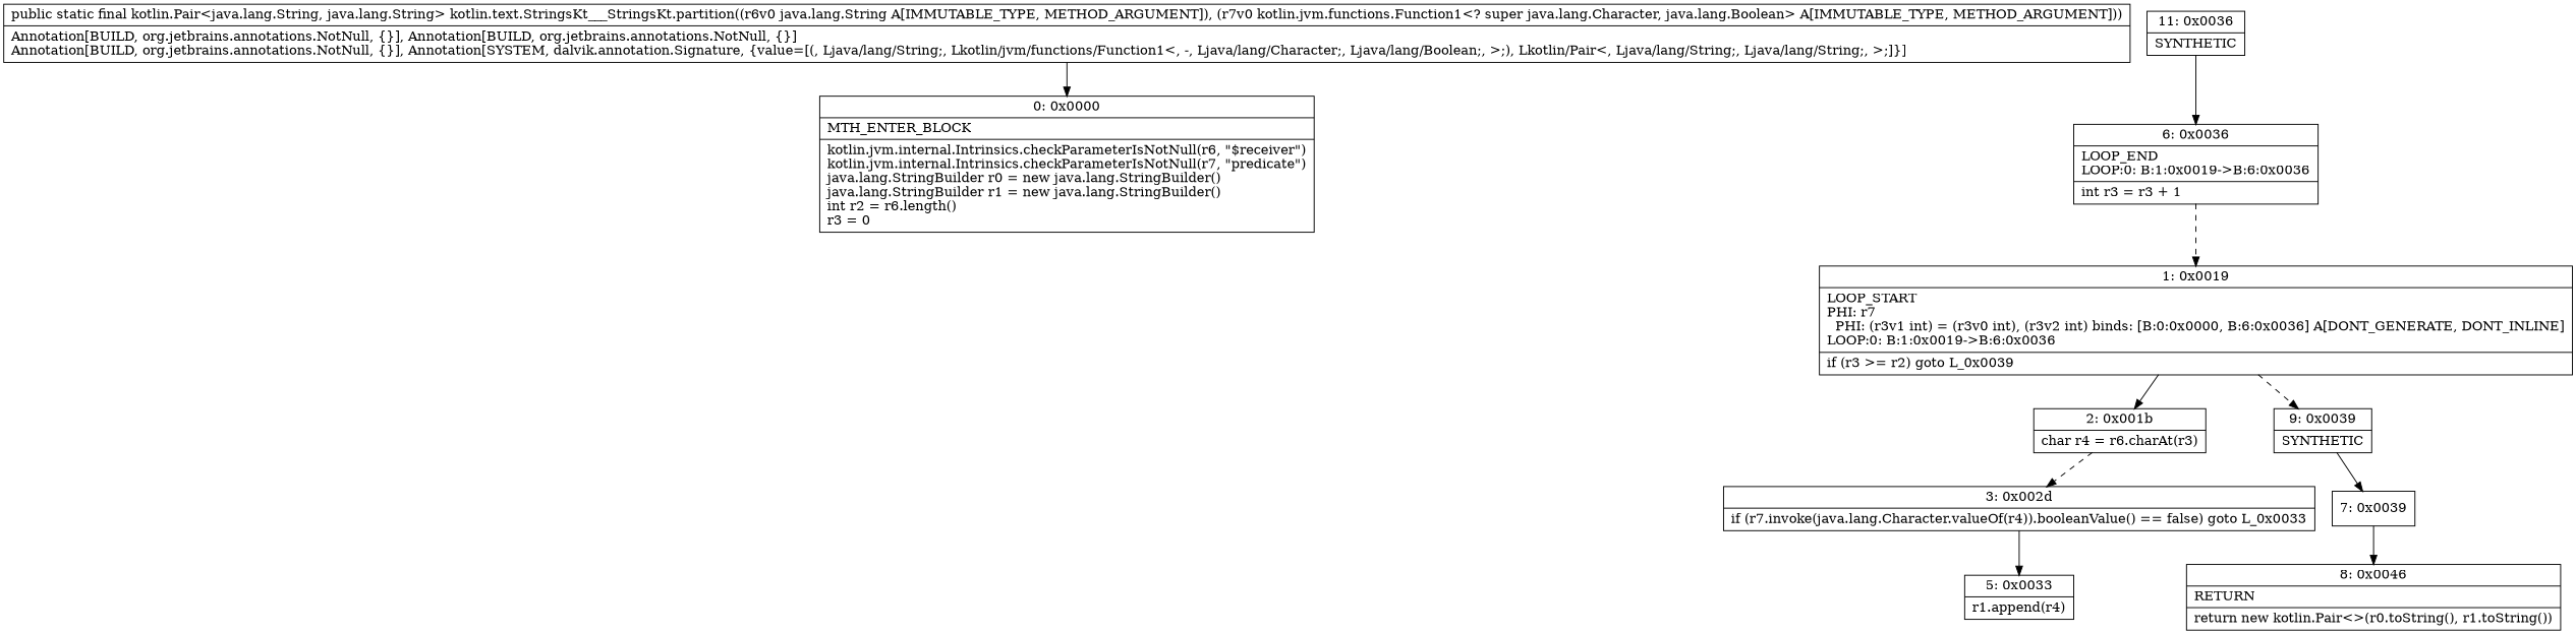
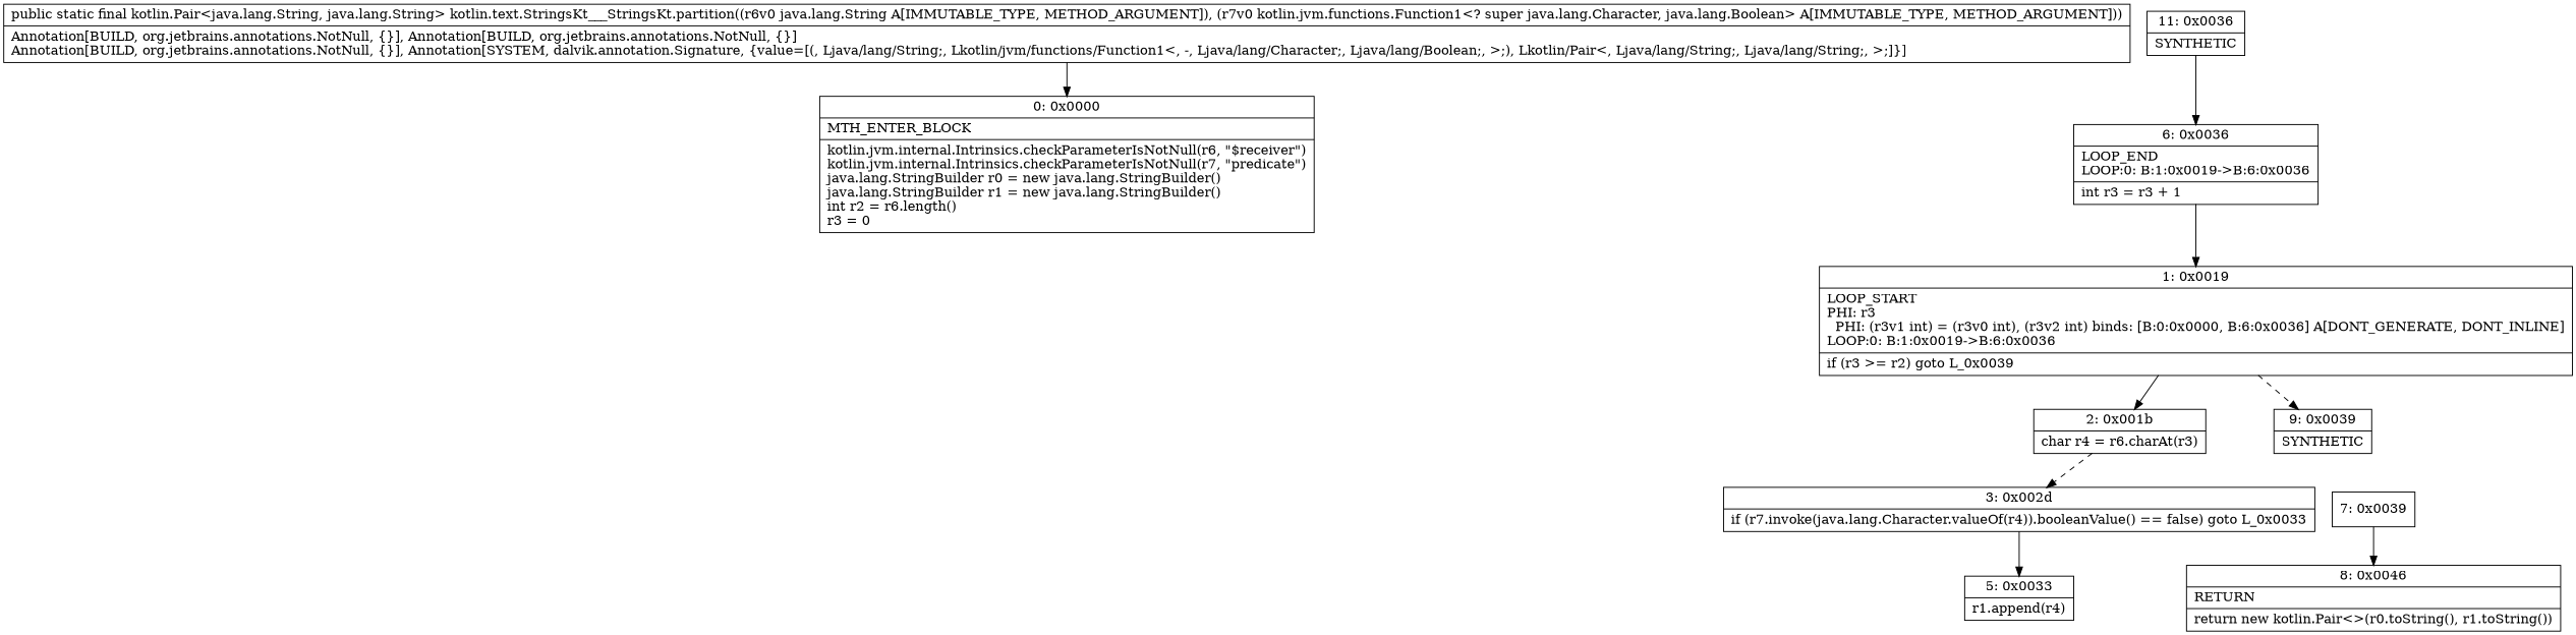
  digraph {
    node [shape=record]
    n1 [label="{0\:\ 0x0000|MTH_ENTER_BLOCK\l|kotlin.jvm.internal.Intrinsics.checkParameterIsNotNull(r6, \"$receiver\")\lkotlin.jvm.internal.Intrinsics.checkParameterIsNotNull(r7, \"predicate\")\ljava.lang.StringBuilder r0 = new java.lang.StringBuilder()\ljava.lang.StringBuilder r1 = new java.lang.StringBuilder()\lint r2 = r6.length()\lr3 = 0\l}"]
-   n2 [label="{1\:\ 0x0019|LOOP_START\lPHI: r7 \l  PHI: (r3v1 int) = (r3v0 int), (r3v2 int) binds: [B:0:0x0000, B:6:0x0036] A[DONT_GENERATE, DONT_INLINE]\lLOOP:0: B:1:0x0019\-\>B:6:0x0036\l|if (r3 \>= r2) goto L_0x0039\l}"]
+   n2 [label="{1\:\ 0x0019|LOOP_START\lPHI: r3 \l  PHI: (r3v1 int) = (r3v0 int), (r3v2 int) binds: [B:0:0x0000, B:6:0x0036] A[DONT_GENERATE, DONT_INLINE]\lLOOP:0: B:1:0x0019\-\>B:6:0x0036\l|if (r3 \>= r2) goto L_0x0039\l}"]
    n3 [label="{2\:\ 0x001b|char r4 = r6.charAt(r3)\l}"]
    n4 [label="{9\:\ 0x0039|SYNTHETIC\l}"]
    n5 [label="{3\:\ 0x002d|if (r7.invoke(java.lang.Character.valueOf(r4)).booleanValue() == false) goto L_0x0033\l}"]
    n6 [label="{7\:\ 0x0039}"]
    n7 [label="{5\:\ 0x0033|r1.append(r4)\l}"]
    n8 [label="{11\:\ 0x0036|SYNTHETIC\l}"]
    n9 [label="{6\:\ 0x0036|LOOP_END\lLOOP:0: B:1:0x0019\-\>B:6:0x0036\l|int r3 = r3 + 1\l}"]
    n10 [label="{8\:\ 0x0046|RETURN\l|return new kotlin.Pair\<\>(r0.toString(), r1.toString())\l}"]
    n11 [label="{public static final kotlin.Pair\<java.lang.String, java.lang.String\> kotlin.text.StringsKt___StringsKt.partition((r6v0 java.lang.String A[IMMUTABLE_TYPE, METHOD_ARGUMENT]), (r7v0 kotlin.jvm.functions.Function1\<? super java.lang.Character, java.lang.Boolean\> A[IMMUTABLE_TYPE, METHOD_ARGUMENT]))  | Annotation[BUILD, org.jetbrains.annotations.NotNull, \{\}], Annotation[BUILD, org.jetbrains.annotations.NotNull, \{\}]\lAnnotation[BUILD, org.jetbrains.annotations.NotNull, \{\}], Annotation[SYSTEM, dalvik.annotation.Signature, \{value=[(, Ljava\/lang\/String;, Lkotlin\/jvm\/functions\/Function1\<, \-, Ljava\/lang\/Character;, Ljava\/lang\/Boolean;, \>;), Lkotlin\/Pair\<, Ljava\/lang\/String;, Ljava\/lang\/String;, \>;]\}]\l}"]
    n2 -> n3 [style=solid]
    n2 -> n4 [style=dashed]
    n3 -> n5 [style=dashed]
-   n4 -> n6
    n5 -> n7
    n6 -> n10
    n8 -> n9
-   n9 -> n2 [style=dashed]
+   n9 -> n2
    n11 -> n1
  }
